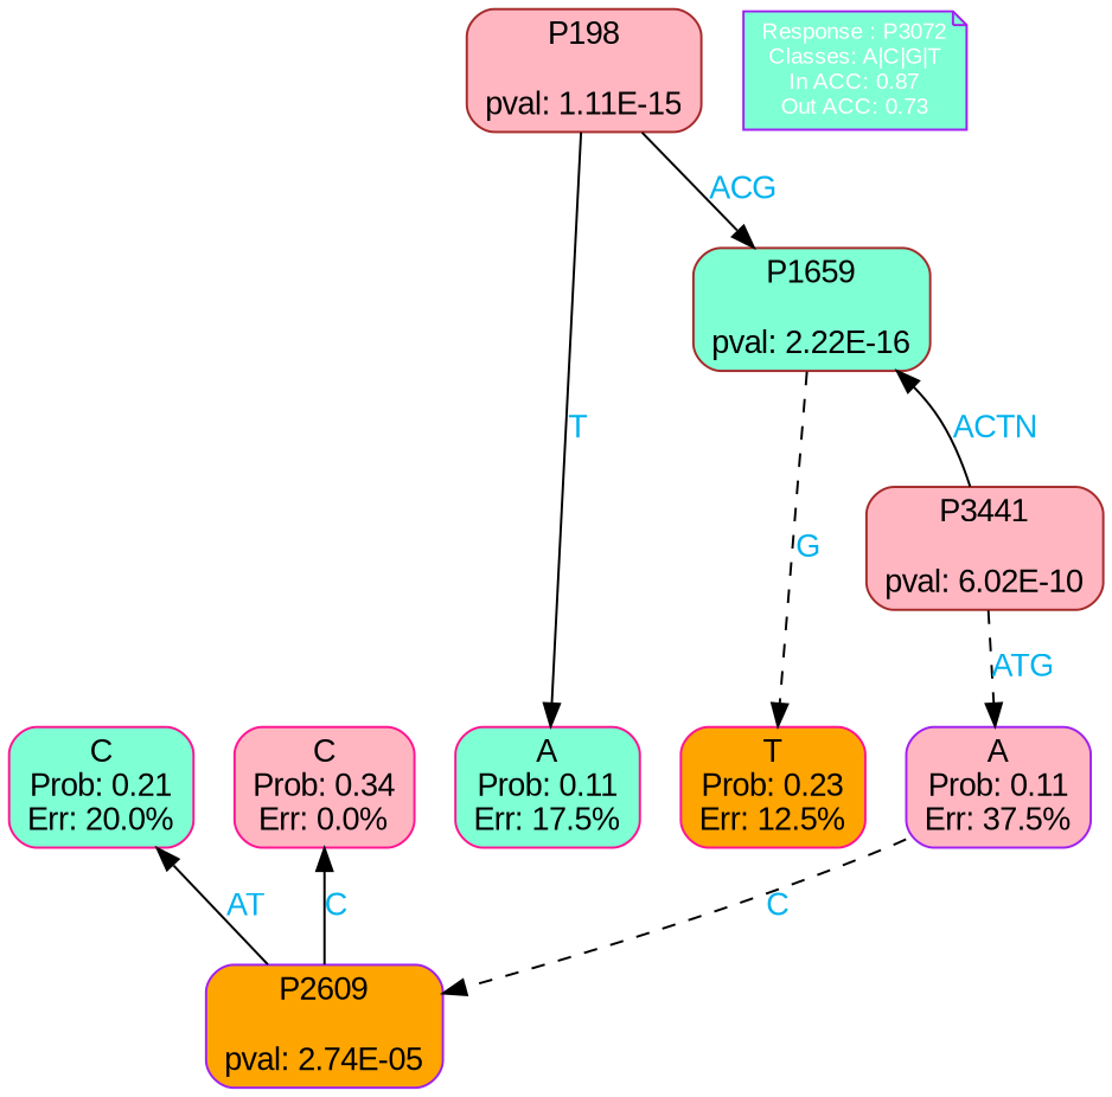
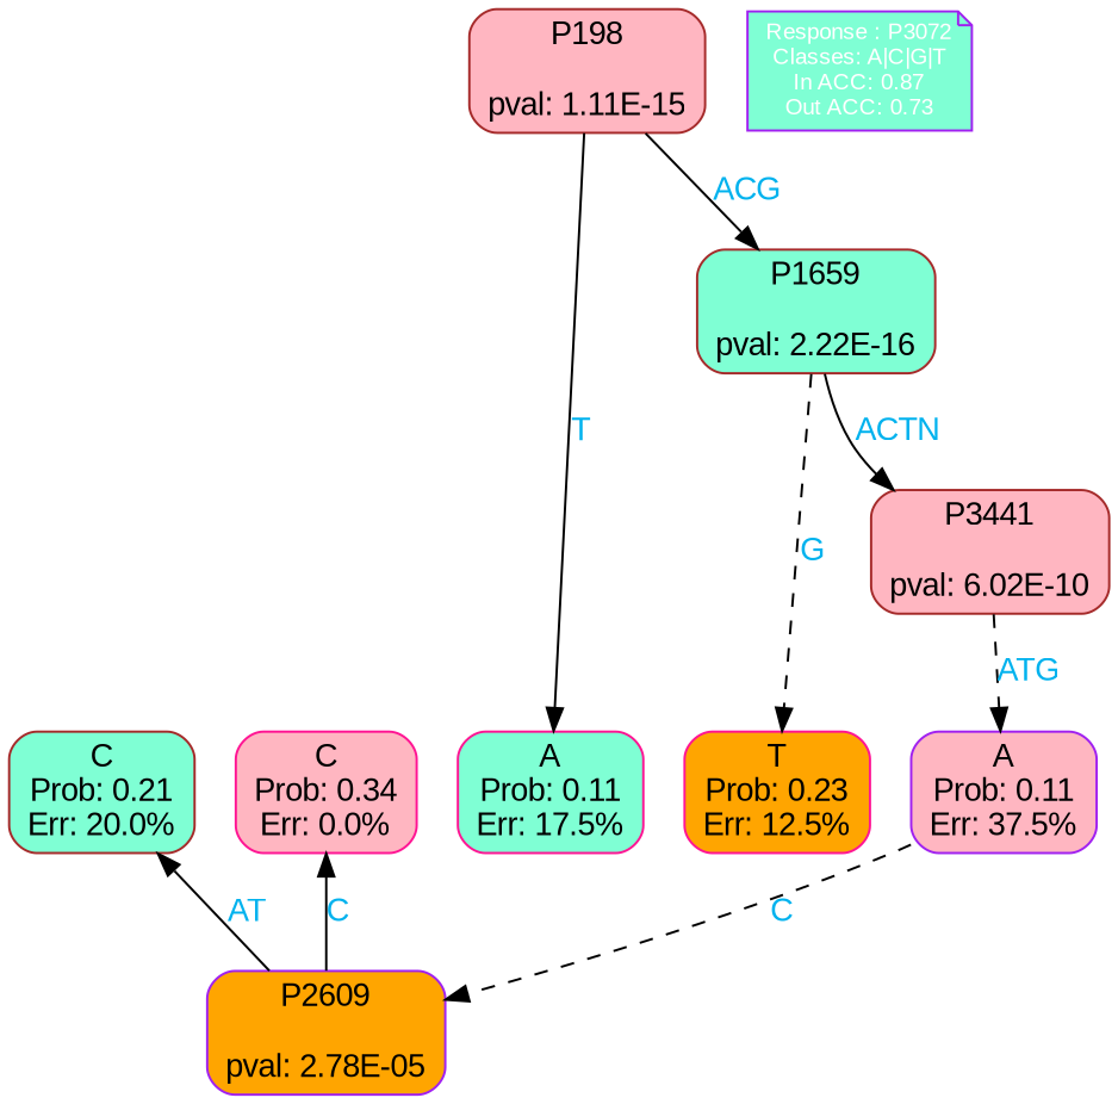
  digraph {
    fontname="Liberation Sans"
    ranksep=equally
    splines=polylines
    node [color=brown fillcolor=lightpink fontname="Liberation Sans" shape=box style="filled, rounded"]
    edge [fontcolor=deepskyblue2 fontname="Liberation Sans" style=solid]
    n1 [color=purple label="A\nProb: 0.11\nErr: 37.5%"]
-   n2 [color=deeppink fillcolor=aquamarine label="C\nProb: 0.21\nErr: 20.0%"]
+   n2 [fillcolor=aquamarine label="C\nProb: 0.21\nErr: 20.0%"]
    n3 [color=deeppink label="C\nProb: 0.34\nErr: 0.0%"]
    n4 [color=deeppink fillcolor=orange label="T\nProb: 0.23\nErr: 12.5%"]
    n5 [color=deeppink fillcolor=aquamarine label="A\nProb: 0.11\nErr: 17.5%"]
    n6 [align=left color=purple fillcolor=aquamarine fontcolor=white fontsize=10 label="Response : P3072\nClasses: A|C|G|T\nIn ACC: 0.87\nOut ACC: 0.73\n" shape=note style=filled]
    n7 [label="P198\n\npval: 1.11E-15"]
-   n8 [color=purple fillcolor=orange label="P2609\n\npval: 2.74E-05"]
+   n8 [color=purple fillcolor=orange label="P2609\n\npval: 2.78E-05"]
    n9 [fillcolor=aquamarine label="P1659\n\npval: 2.22E-16"]
    n10 [label="P3441\n\npval: 6.02E-10"]
    subgraph sub_1 {
      rank=same
      n1
      n2
      n3
      n4
      n5
    }
    subgraph sub_2 {
      rank=same
      n6
      n7
    }
    n1 -> n8 [label=C style=dashed]
    n7 -> n5 [label=T]
    n7 -> n9 [label=ACG]
    n8 -> n2 [label=AT]
    n8 -> n3 [label=C]
    n9 -> n4 [label=G style=dashed]
-   n10 -> n9 [label=ACTN]
+   n9 -> n10 [label=ACTN]
    n10 -> n1 [label=ATG style=dashed]
  }
